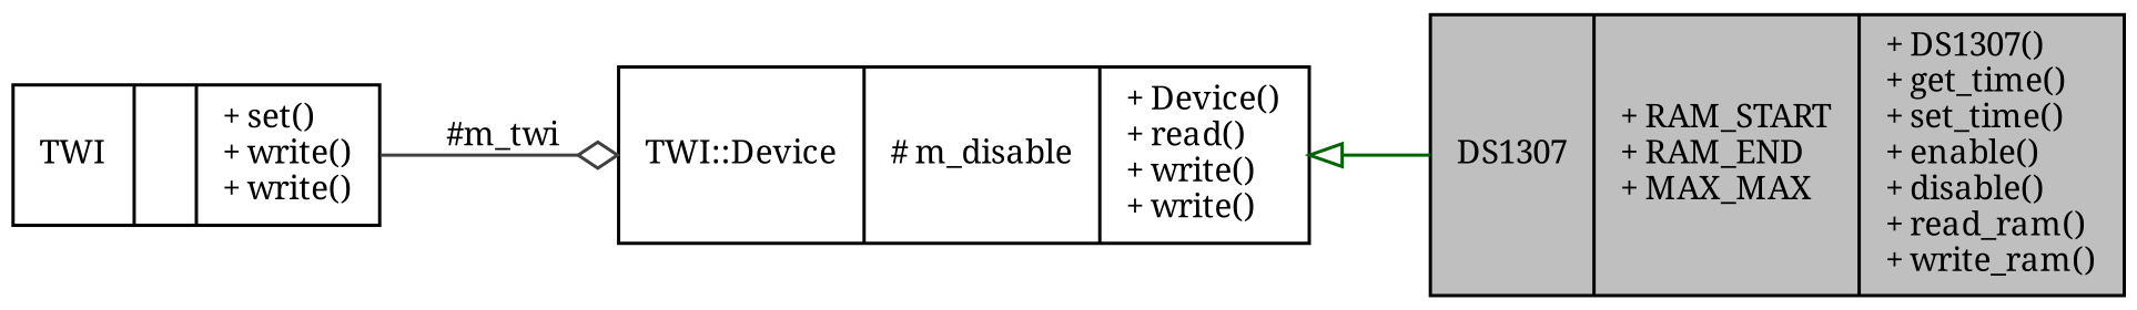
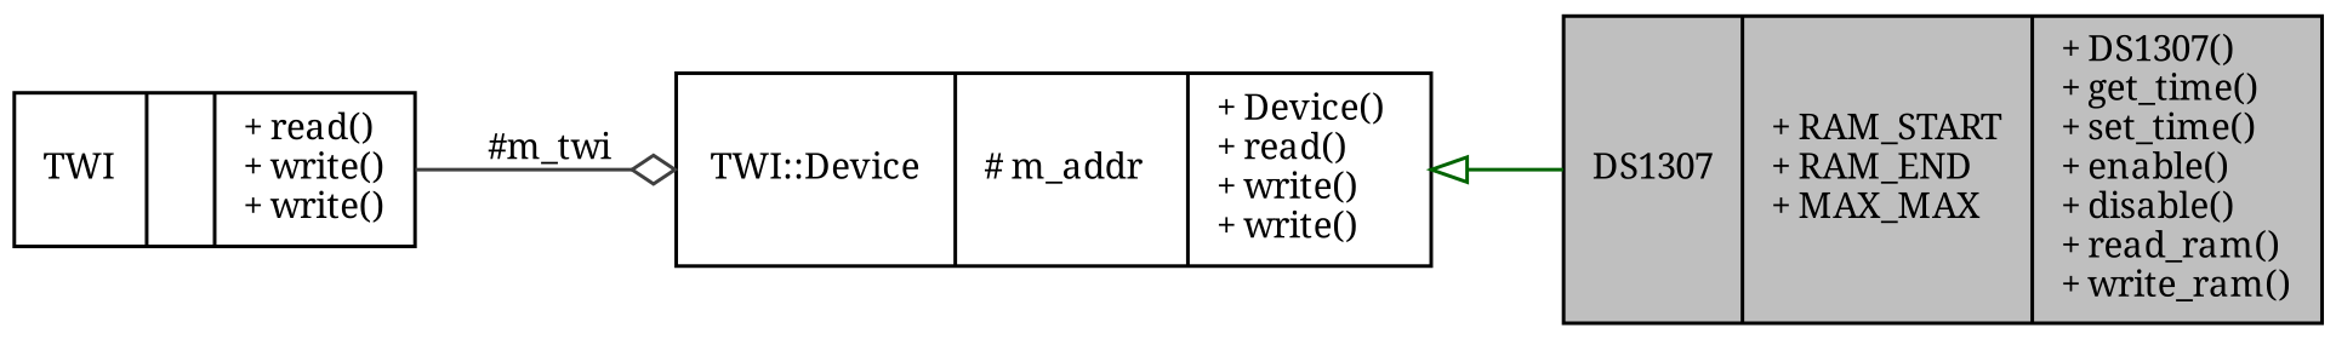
  digraph {
    fontname="Noto Serif"
    rankdir=LR
    node [color=black fillcolor=white fontname="Noto Serif" fontsize=10 shape=record style=filled]
    edge [fontname="Noto Serif" fontsize=10 labelfontname=Helvetica labelfontsize=10 style=solid]
    n1 [fillcolor=grey75 fontcolor=black height=0.2 label="{DS1307\n|+ RAM_START\l+ RAM_END\l+ MAX_MAX\l|+ DS1307()\l+ get_time()\l+ set_time()\l+ enable()\l+ disable()\l+ read_ram()\l+ write_ram()\l}" width=0.4]
-   n2 [height=0.2 label="{TWI::Device\n|# m_disable\l|+ Device()\l+ read()\l+ write()\l+ write()\l}" width=0.4]
-   n3 [height=0.2 label="{TWI\n||+ set()\l+ write()\l+ write()\l}" width=0.4]
+   n2 [height=0.2 label="{TWI::Device\n|# m_addr\l|+ Device()\l+ read()\l+ write()\l+ write()\l}" width=0.4]
+   n3 [height=0.2 label="{TWI\n||+ read()\l+ write()\l+ write()\l}" width=0.4]
    n2 -> n1 [arrowtail=onormal color=darkgreen dir=back]
    n3 -> n2 [arrowhead=odiamond color=grey25 label=" #m_twi"]
  }
